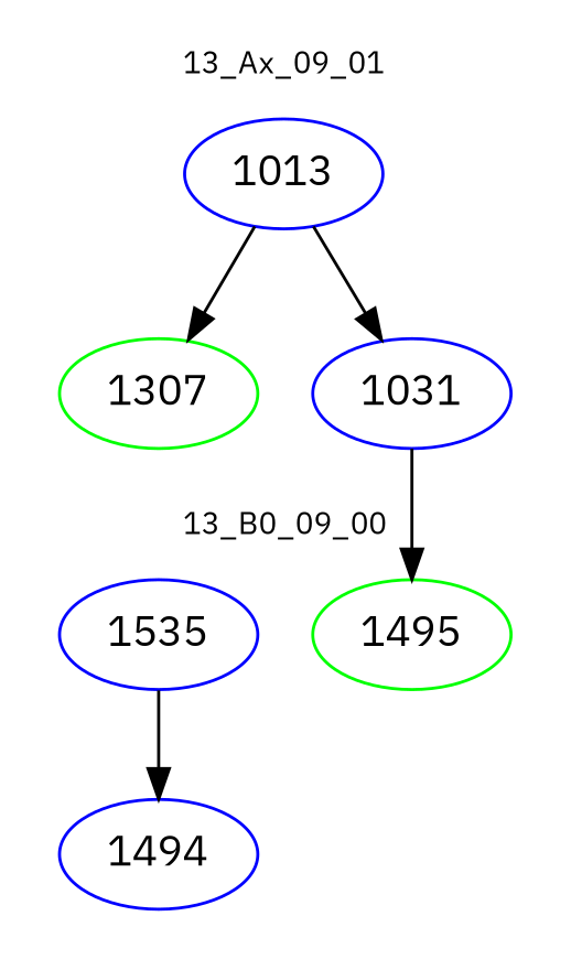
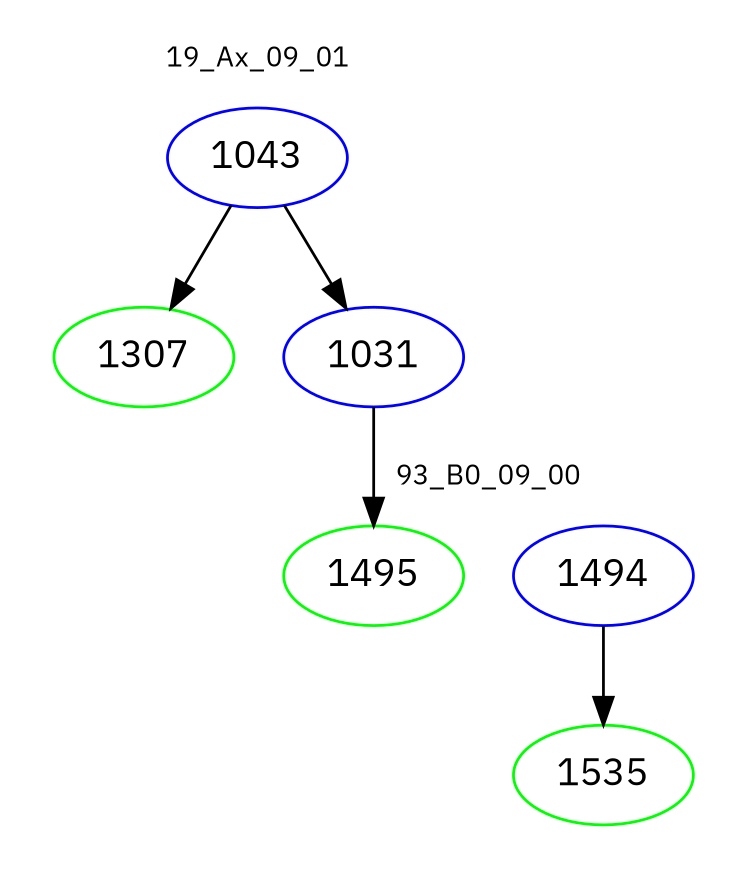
  digraph {
    fontname="IBM Plex Sans"
    node [color=blue fontname="IBM Plex Sans"]
    edge [color=black fontname="IBM Plex Sans"]
-   n1 [label=1013]
+   n1 [label=1043]
    n2 [color=green label=1307]
    n3 [label=1031]
    n4 [label=1494]
    n5 [color=green label=1495]
-   n6 [label=1535]
+   n6 [color=green label=1535]
    subgraph cluster_1 {
      color=white
      fontsize=10
-     label="13_Ax_09_01"
+     label="19_Ax_09_01"
      n1
      n2
      n3
    }
    subgraph cluster_2 {
      color=white
      fontsize=10
-     label="13_B0_09_00"
+     label="93_B0_09_00"
      n4
      n5
      n6
    }
    n1 -> n2
    n1 -> n3
    n3 -> n5
-   n6 -> n4
+   n4 -> n6
  }
